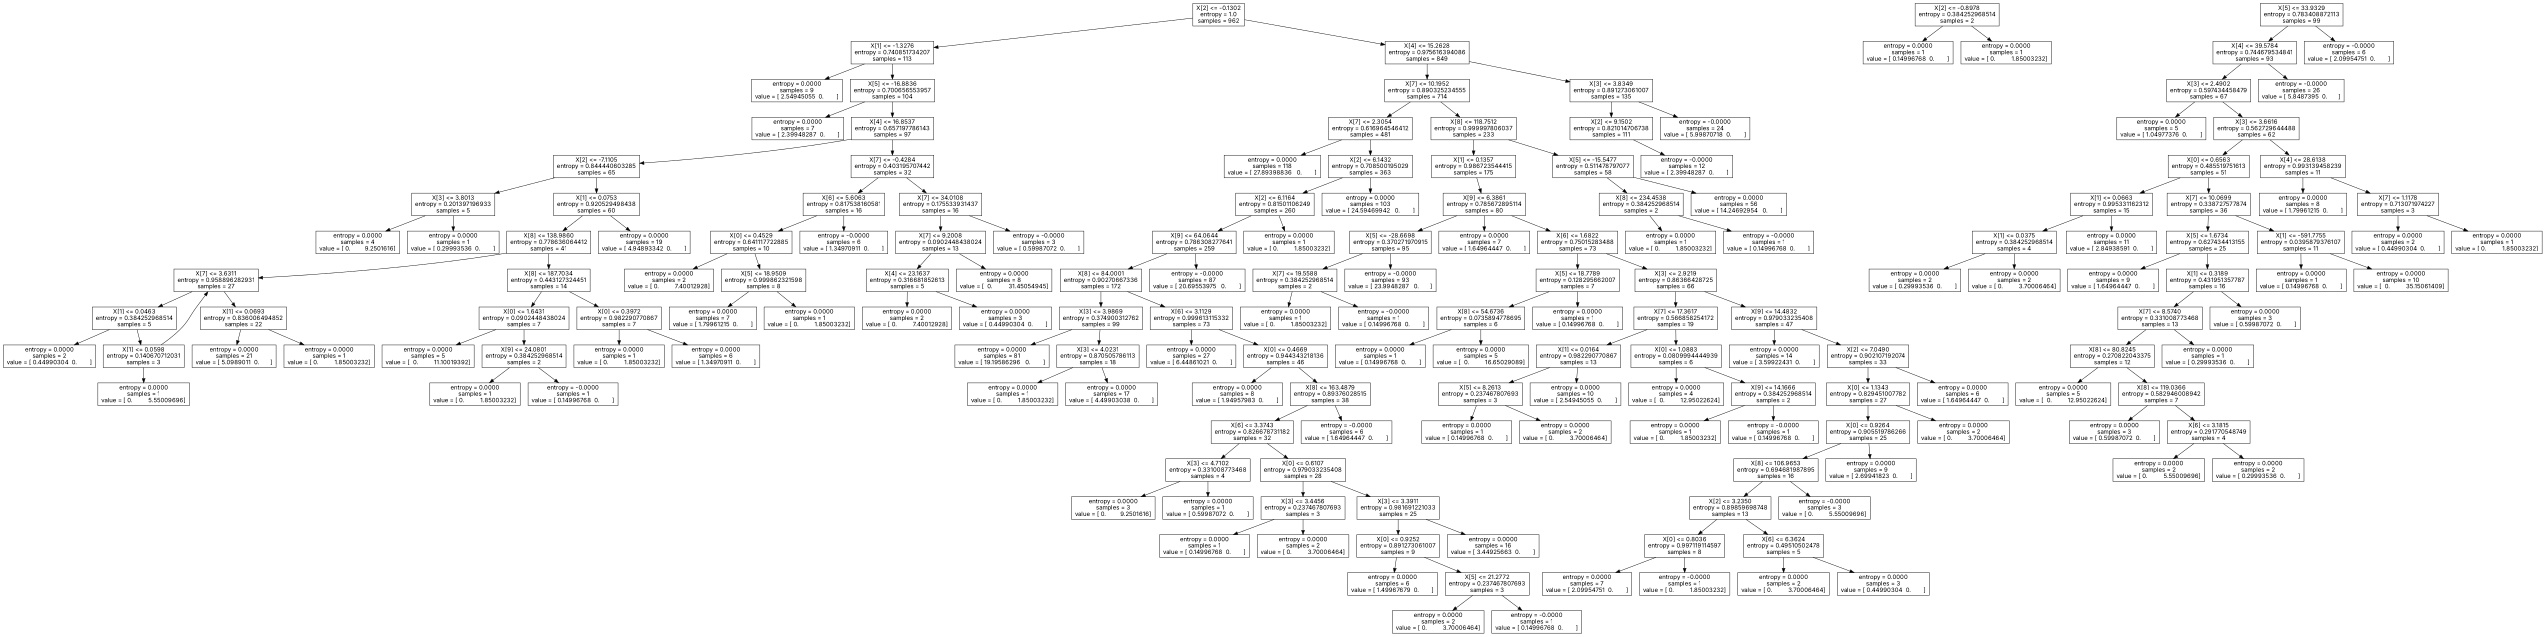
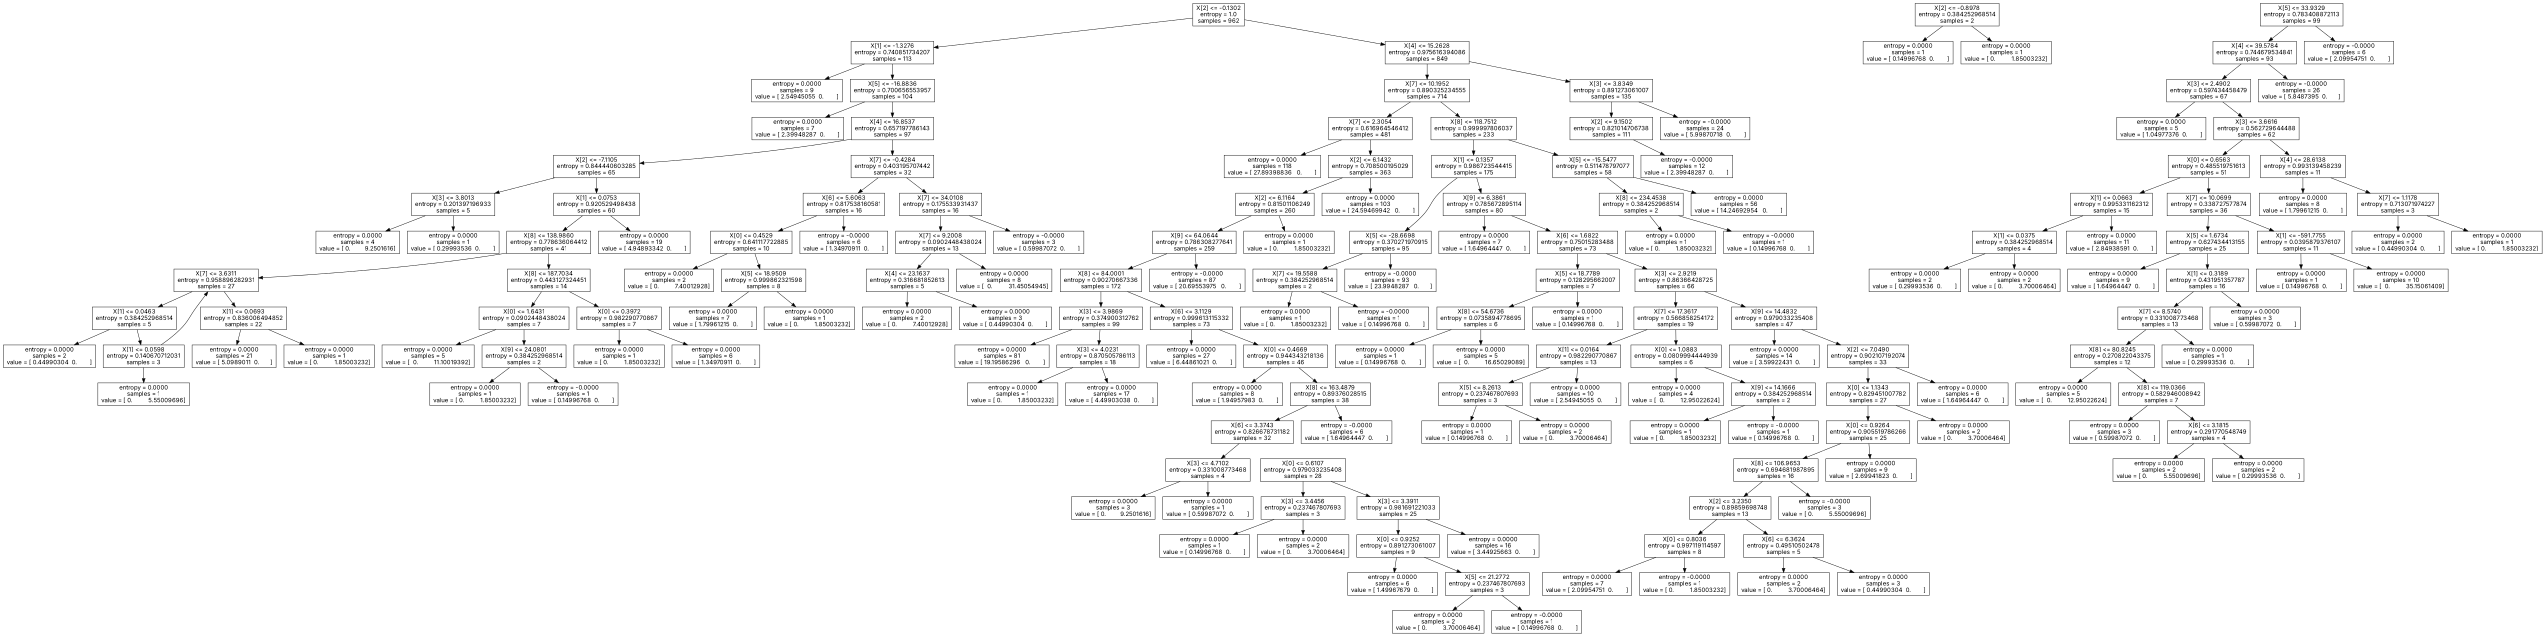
  digraph {
    fontname=Inter
    node [fontname=Inter shape=box]
    edge [fontname=Inter]
    n1 [label="X[2] <= -0.1302\nentropy = 1.0\nsamples = 962"]
    n2 [label="X[1] <= -1.3276\nentropy = 0.740851734207\nsamples = 113"]
    n3 [label="X[4] <= 15.2628\nentropy = 0.975616394086\nsamples = 849"]
    n4 [label="entropy = 0.0000\nsamples = 9\nvalue = [ 2.54945055  0.        ]"]
    n5 [label="X[5] <= -16.8836\nentropy = 0.700656553957\nsamples = 104"]
    n6 [label="X[7] <= 10.1952\nentropy = 0.890325234555\nsamples = 714"]
    n7 [label="X[3] <= 3.8349\nentropy = 0.891273061007\nsamples = 135"]
    n8 [label="entropy = 0.0000\nsamples = 7\nvalue = [ 2.39948287  0.        ]"]
    n9 [label="X[4] <= 16.8537\nentropy = 0.657197786143\nsamples = 97"]
    n10 [label="X[2] <= -7.1105\nentropy = 0.844440603285\nsamples = 65"]
    n11 [label="X[7] <= -0.4284\nentropy = 0.403195707442\nsamples = 32"]
    n12 [label="X[3] <= 3.8013\nentropy = 0.201397196933\nsamples = 5"]
    n13 [label="X[1] <= 0.0753\nentropy = 0.920529498438\nsamples = 60"]
    n14 [label="X[6] <= 5.6063\nentropy = 0.817538160581\nsamples = 16"]
    n15 [label="X[7] <= 34.0108\nentropy = 0.175533931437\nsamples = 16"]
    n16 [label="entropy = 0.0000\nsamples = 4\nvalue = [ 0.         9.2501616]"]
    n17 [label="entropy = 0.0000\nsamples = 1\nvalue = [ 0.29993536  0.        ]"]
    n18 [label="X[8] <= 138.9860\nentropy = 0.778636064412\nsamples = 41"]
    n19 [label="entropy = 0.0000\nsamples = 19\nvalue = [ 4.94893342  0.        ]"]
    n20 [label="X[7] <= 3.6311\nentropy = 0.958896282931\nsamples = 27"]
    n21 [label="X[8] <= 187.7034\nentropy = 0.443127324451\nsamples = 14"]
    n22 [label="X[1] <= 0.0463\nentropy = 0.384252968514\nsamples = 5"]
    n23 [label="X[1] <= 0.0693\nentropy = 0.836006494852\nsamples = 22"]
    n24 [label="X[0] <= 1.6431\nentropy = 0.0902448438024\nsamples = 7"]
    n25 [label="X[0] <= 0.3972\nentropy = 0.982290770867\nsamples = 7"]
    n26 [label="entropy = 0.0000\nsamples = 2\nvalue = [ 0.44990304  0.        ]"]
    n27 [label="X[1] <= 0.0598\nentropy = 0.140670712031\nsamples = 3"]
    n28 [label="entropy = 0.0000\nsamples = 21\nvalue = [ 5.0989011  0.       ]"]
    n29 [label="entropy = 0.0000\nsamples = 1\nvalue = [ 0.          1.85003232]"]
    n30 [label="entropy = 0.0000\nsamples = 1\nvalue = [ 0.          5.55009696]"]
    n31 [label="X[2] <= -0.8978\nentropy = 0.384252968514\nsamples = 2"]
    n32 [label="entropy = 0.0000\nsamples = 1\nvalue = [ 0.14996768  0.        ]"]
    n33 [label="entropy = 0.0000\nsamples = 1\nvalue = [ 0.          1.85003232]"]
    n34 [label="entropy = 0.0000\nsamples = 5\nvalue = [  0.          11.10019392]"]
    n35 [label="X[9] <= 24.0801\nentropy = 0.384252968514\nsamples = 2"]
    n36 [label="entropy = 0.0000\nsamples = 1\nvalue = [ 0.          1.85003232]"]
    n37 [label="entropy = 0.0000\nsamples = 6\nvalue = [ 1.34970911  0.        ]"]
    n38 [label="entropy = 0.0000\nsamples = 1\nvalue = [ 0.          1.85003232]"]
    n39 [label="entropy = -0.0000\nsamples = 1\nvalue = [ 0.14996768  0.        ]"]
    n40 [label="X[0] <= 0.4529\nentropy = 0.641117722885\nsamples = 10"]
    n41 [label="entropy = -0.0000\nsamples = 6\nvalue = [ 1.34970911  0.        ]"]
    n42 [label="X[7] <= 9.2008\nentropy = 0.0902448438024\nsamples = 13"]
    n43 [label="entropy = -0.0000\nsamples = 3\nvalue = [ 0.59987072  0.        ]"]
    n44 [label="entropy = 0.0000\nsamples = 2\nvalue = [ 0.          7.40012928]"]
    n45 [label="X[5] <= 18.9509\nentropy = 0.999862321598\nsamples = 8"]
    n46 [label="entropy = 0.0000\nsamples = 7\nvalue = [ 1.79961215  0.        ]"]
    n47 [label="entropy = 0.0000\nsamples = 1\nvalue = [ 0.          1.85003232]"]
    n48 [label="X[4] <= 23.1637\nentropy = 0.316681852613\nsamples = 5"]
    n49 [label="entropy = 0.0000\nsamples = 8\nvalue = [  0.          31.45054945]"]
    n50 [label="entropy = 0.0000\nsamples = 2\nvalue = [ 0.          7.40012928]"]
    n51 [label="entropy = 0.0000\nsamples = 3\nvalue = [ 0.44990304  0.        ]"]
    n52 [label="X[7] <= 2.3054\nentropy = 0.616964546412\nsamples = 481"]
    n53 [label="X[8] <= 118.7512\nentropy = 0.999997806037\nsamples = 233"]
    n54 [label="X[2] <= 9.1502\nentropy = 0.821014706738\nsamples = 111"]
    n55 [label="entropy = -0.0000\nsamples = 24\nvalue = [ 5.99870718  0.        ]"]
    n56 [label="entropy = 0.0000\nsamples = 118\nvalue = [ 27.89398836   0.        ]"]
    n57 [label="X[2] <= 6.1432\nentropy = 0.708500195029\nsamples = 363"]
    n58 [label="X[1] <= 0.1357\nentropy = 0.986723544415\nsamples = 175"]
    n59 [label="X[5] <= -15.5477\nentropy = 0.511478797077\nsamples = 58"]
    n60 [label="X[2] <= 6.1164\nentropy = 0.81501106249\nsamples = 260"]
    n61 [label="entropy = 0.0000\nsamples = 103\nvalue = [ 24.59469942   0.        ]"]
    n62 [label="X[9] <= 64.0644\nentropy = 0.786308277641\nsamples = 259"]
    n63 [label="entropy = 0.0000\nsamples = 1\nvalue = [ 0.          1.85003232]"]
    n64 [label="X[8] <= 84.0001\nentropy = 0.90270667336\nsamples = 172"]
    n65 [label="entropy = -0.0000\nsamples = 87\nvalue = [ 20.69553975   0.        ]"]
    n66 [label="X[3] <= 3.9869\nentropy = 0.374900312762\nsamples = 99"]
    n67 [label="X[6] <= 3.1129\nentropy = 0.999613115332\nsamples = 73"]
    n68 [label="entropy = 0.0000\nsamples = 81\nvalue = [ 19.19586296   0.        ]"]
    n69 [label="X[3] <= 4.0231\nentropy = 0.870505786113\nsamples = 18"]
    n70 [label="entropy = 0.0000\nsamples = 27\nvalue = [ 6.44861021  0.        ]"]
    n71 [label="X[0] <= 0.4669\nentropy = 0.944343218136\nsamples = 46"]
    n72 [label="entropy = 0.0000\nsamples = 1\nvalue = [ 0.          1.85003232]"]
    n73 [label="entropy = 0.0000\nsamples = 17\nvalue = [ 4.49903038  0.        ]"]
    n74 [label="entropy = 0.0000\nsamples = 8\nvalue = [ 1.94957983  0.        ]"]
    n75 [label="X[8] <= 163.4879\nentropy = 0.89376028515\nsamples = 38"]
    n76 [label="X[6] <= 3.3743\nentropy = 0.826678731182\nsamples = 32"]
    n77 [label="entropy = -0.0000\nsamples = 6\nvalue = [ 1.64964447  0.        ]"]
    n78 [label="X[3] <= 4.7102\nentropy = 0.331008773468\nsamples = 4"]
    n79 [label="X[0] <= 0.6107\nentropy = 0.979033235408\nsamples = 28"]
    n80 [label="entropy = 0.0000\nsamples = 3\nvalue = [ 0.         9.2501616]"]
    n81 [label="entropy = 0.0000\nsamples = 1\nvalue = [ 0.59987072  0.        ]"]
    n82 [label="X[3] <= 3.4456\nentropy = 0.237467807693\nsamples = 3"]
    n83 [label="X[3] <= 3.3911\nentropy = 0.981691221033\nsamples = 25"]
    n84 [label="entropy = 0.0000\nsamples = 1\nvalue = [ 0.14996768  0.        ]"]
    n85 [label="entropy = 0.0000\nsamples = 2\nvalue = [ 0.          3.70006464]"]
    n86 [label="X[0] <= 0.9252\nentropy = 0.891273061007\nsamples = 9"]
    n87 [label="entropy = 0.0000\nsamples = 16\nvalue = [ 3.44925663  0.        ]"]
    n88 [label="entropy = 0.0000\nsamples = 6\nvalue = [ 1.49967679  0.        ]"]
    n89 [label="X[5] <= 21.2772\nentropy = 0.237467807693\nsamples = 3"]
    n90 [label="entropy = 0.0000\nsamples = 2\nvalue = [ 0.          3.70006464]"]
    n91 [label="entropy = -0.0000\nsamples = 1\nvalue = [ 0.14996768  0.        ]"]
    n92 [label="X[9] <= 6.3861\nentropy = 0.785672895114\nsamples = 80"]
    n93 [label="X[5] <= -28.6698\nentropy = 0.370271970915\nsamples = 95"]
    n94 [label="X[8] <= 234.4538\nentropy = 0.384252968514\nsamples = 2"]
    n95 [label="entropy = 0.0000\nsamples = 56\nvalue = [ 14.24692954   0.        ]"]
    n96 [label="entropy = 0.0000\nsamples = 7\nvalue = [ 1.64964447  0.        ]"]
    n97 [label="X[6] <= 1.6822\nentropy = 0.75015283488\nsamples = 73"]
    n98 [label="X[7] <= 19.5588\nentropy = 0.384252968514\nsamples = 2"]
    n99 [label="entropy = -0.0000\nsamples = 93\nvalue = [ 23.9948287   0.       ]"]
    n100 [label="X[5] <= 18.7789\nentropy = 0.128295662007\nsamples = 7"]
    n101 [label="X[3] <= 2.9219\nentropy = 0.86366428725\nsamples = 66"]
    n102 [label="X[8] <= 54.6736\nentropy = 0.0735894778695\nsamples = 6"]
    n103 [label="entropy = 0.0000\nsamples = 1\nvalue = [ 0.14996768  0.        ]"]
    n104 [label="X[7] <= 17.3617\nentropy = 0.566858254172\nsamples = 19"]
    n105 [label="X[9] <= 14.4832\nentropy = 0.979033235408\nsamples = 47"]
    n106 [label="entropy = 0.0000\nsamples = 1\nvalue = [ 0.14996768  0.        ]"]
    n107 [label="entropy = 0.0000\nsamples = 5\nvalue = [  0.          16.65029089]"]
    n108 [label="X[1] <= 0.0164\nentropy = 0.982290770867\nsamples = 13"]
    n109 [label="X[0] <= 1.0883\nentropy = 0.0809994444939\nsamples = 6"]
    n110 [label="entropy = 0.0000\nsamples = 14\nvalue = [ 3.59922431  0.        ]"]
    n111 [label="X[2] <= 7.0490\nentropy = 0.902107192074\nsamples = 33"]
    n112 [label="X[5] <= 8.2613\nentropy = 0.237467807693\nsamples = 3"]
    n113 [label="entropy = 0.0000\nsamples = 10\nvalue = [ 2.54945055  0.        ]"]
    n114 [label="entropy = 0.0000\nsamples = 4\nvalue = [  0.          12.95022624]"]
    n115 [label="X[9] <= 14.1666\nentropy = 0.384252968514\nsamples = 2"]
    n116 [label="entropy = 0.0000\nsamples = 1\nvalue = [ 0.14996768  0.        ]"]
    n117 [label="entropy = 0.0000\nsamples = 2\nvalue = [ 0.          3.70006464]"]
    n118 [label="entropy = 0.0000\nsamples = 1\nvalue = [ 0.          1.85003232]"]
    n119 [label="entropy = -0.0000\nsamples = 1\nvalue = [ 0.14996768  0.        ]"]
    n120 [label="X[0] <= 1.1343\nentropy = 0.829451007782\nsamples = 27"]
    n121 [label="entropy = 0.0000\nsamples = 6\nvalue = [ 1.64964447  0.        ]"]
    n122 [label="X[0] <= 0.9264\nentropy = 0.905519786266\nsamples = 25"]
    n123 [label="entropy = 0.0000\nsamples = 2\nvalue = [ 0.          3.70006464]"]
    n124 [label="X[8] <= 106.9653\nentropy = 0.694681987895\nsamples = 16"]
    n125 [label="entropy = 0.0000\nsamples = 9\nvalue = [ 2.69941823  0.        ]"]
    n126 [label="X[2] <= 3.2350\nentropy = 0.89859698748\nsamples = 13"]
    n127 [label="entropy = -0.0000\nsamples = 3\nvalue = [ 0.          5.55009696]"]
    n128 [label="X[0] <= 0.8036\nentropy = 0.997119114597\nsamples = 8"]
    n129 [label="X[6] <= 6.3624\nentropy = 0.49510502478\nsamples = 5"]
    n130 [label="entropy = 0.0000\nsamples = 7\nvalue = [ 2.09954751  0.        ]"]
    n131 [label="entropy = -0.0000\nsamples = 1\nvalue = [ 0.          1.85003232]"]
    n132 [label="entropy = 0.0000\nsamples = 2\nvalue = [ 0.          3.70006464]"]
    n133 [label="entropy = 0.0000\nsamples = 3\nvalue = [ 0.44990304  0.        ]"]
    n134 [label="entropy = 0.0000\nsamples = 1\nvalue = [ 0.          1.85003232]"]
    n135 [label="entropy = -0.0000\nsamples = 1\nvalue = [ 0.14996768  0.        ]"]
    n136 [label="entropy = 0.0000\nsamples = 1\nvalue = [ 0.          1.85003232]"]
    n137 [label="entropy = -0.0000\nsamples = 1\nvalue = [ 0.14996768  0.        ]"]
    n138 [label="entropy = -0.0000\nsamples = 12\nvalue = [ 2.39948287  0.        ]"]
    n139 [label="X[5] <= 33.9329\nentropy = 0.783408872113\nsamples = 99"]
    n140 [label="X[4] <= 39.5784\nentropy = 0.744679534841\nsamples = 93"]
    n141 [label="entropy = -0.0000\nsamples = 6\nvalue = [ 2.09954751  0.        ]"]
    n142 [label="X[3] <= 2.4902\nentropy = 0.597434458479\nsamples = 67"]
    n143 [label="entropy = -0.0000\nsamples = 26\nvalue = [ 5.8487395  0.       ]"]
    n144 [label="entropy = 0.0000\nsamples = 5\nvalue = [ 1.04977376  0.        ]"]
    n145 [label="X[3] <= 3.6616\nentropy = 0.562729644488\nsamples = 62"]
    n146 [label="X[0] <= 0.6563\nentropy = 0.485519751613\nsamples = 51"]
    n147 [label="X[4] <= 28.6138\nentropy = 0.993139458239\nsamples = 11"]
    n148 [label="X[1] <= 0.0663\nentropy = 0.995331162312\nsamples = 15"]
    n149 [label="X[7] <= 10.0699\nentropy = 0.338727577874\nsamples = 36"]
    n150 [label="entropy = 0.0000\nsamples = 8\nvalue = [ 1.79961215  0.        ]"]
    n151 [label="X[7] <= 1.1178\nentropy = 0.713071974227\nsamples = 3"]
    n152 [label="X[1] <= 0.0375\nentropy = 0.384252968514\nsamples = 4"]
    n153 [label="entropy = 0.0000\nsamples = 11\nvalue = [ 2.84938591  0.        ]"]
    n154 [label="X[5] <= 1.6734\nentropy = 0.627434413155\nsamples = 25"]
    n155 [label="X[1] <= -591.7755\nentropy = 0.0395879376107\nsamples = 11"]
    n156 [label="entropy = 0.0000\nsamples = 2\nvalue = [ 0.29993536  0.        ]"]
    n157 [label="entropy = 0.0000\nsamples = 2\nvalue = [ 0.          3.70006464]"]
    n158 [label="entropy = 0.0000\nsamples = 9\nvalue = [ 1.64964447  0.        ]"]
    n159 [label="X[1] <= 0.3189\nentropy = 0.431951357787\nsamples = 16"]
    n160 [label="entropy = 0.0000\nsamples = 1\nvalue = [ 0.14996768  0.        ]"]
    n161 [label="entropy = 0.0000\nsamples = 10\nvalue = [  0.          35.15061409]"]
    n162 [label="X[7] <= 8.5740\nentropy = 0.331008773468\nsamples = 13"]
    n163 [label="entropy = 0.0000\nsamples = 3\nvalue = [ 0.59987072  0.        ]"]
    n164 [label="X[8] <= 80.8245\nentropy = 0.270822043375\nsamples = 12"]
    n165 [label="entropy = 0.0000\nsamples = 1\nvalue = [ 0.29993536  0.        ]"]
    n166 [label="entropy = 0.0000\nsamples = 5\nvalue = [  0.          12.95022624]"]
    n167 [label="X[8] <= 119.0366\nentropy = 0.582946008942\nsamples = 7"]
    n168 [label="entropy = 0.0000\nsamples = 3\nvalue = [ 0.59987072  0.        ]"]
    n169 [label="X[6] <= 3.1815\nentropy = 0.291770548749\nsamples = 4"]
    n170 [label="entropy = 0.0000\nsamples = 2\nvalue = [ 0.          5.55009696]"]
    n171 [label="entropy = 0.0000\nsamples = 2\nvalue = [ 0.29993536  0.        ]"]
    n172 [label="entropy = 0.0000\nsamples = 2\nvalue = [ 0.44990304  0.        ]"]
    n173 [label="entropy = 0.0000\nsamples = 1\nvalue = [ 0.          1.85003232]"]
    n1 -> n2
    n1 -> n3
    n2 -> n4
    n2 -> n5
    n3 -> n6
    n3 -> n7
    n5 -> n8
    n5 -> n9
    n6 -> n52
    n6 -> n53
    n7 -> n54
    n7 -> n55
    n9 -> n10
    n9 -> n11
    n10 -> n12
    n10 -> n13
    n11 -> n14
    n11 -> n15
    n12 -> n16
    n12 -> n17
    n13 -> n18
    n13 -> n19
    n14 -> n40
    n14 -> n41
    n15 -> n42
    n15 -> n43
    n18 -> n20
    n18 -> n21
    n20 -> n22
    n20 -> n23
    n21 -> n24
    n21 -> n25
    n22 -> n26
    n22 -> n27
    n23 -> n28
    n23 -> n29
    n24 -> n34
    n24 -> n35
    n25 -> n36
    n25 -> n37
    n27 -> n20
    n27 -> n30
    n31 -> n32
    n31 -> n33
    n35 -> n38
    n35 -> n39
    n40 -> n44
    n40 -> n45
    n42 -> n48
    n42 -> n49
    n45 -> n46
    n45 -> n47
    n48 -> n50
    n48 -> n51
    n52 -> n56
    n52 -> n57
    n53 -> n58
    n53 -> n59
    n54 -> n138
    n57 -> n60
    n57 -> n61
    n58 -> n92
-   n92 -> n93
+   n58 -> n93
    n59 -> n94
    n59 -> n95
    n60 -> n62
    n60 -> n63
    n62 -> n64
    n62 -> n65
    n64 -> n66
    n64 -> n67
    n66 -> n68
    n66 -> n69
    n67 -> n70
    n67 -> n71
    n69 -> n72
    n69 -> n73
    n71 -> n74
    n71 -> n75
    n75 -> n76
    n75 -> n77
    n76 -> n78
-   n76 -> n79
    n78 -> n80
    n78 -> n81
    n79 -> n82
    n79 -> n83
    n82 -> n84
    n82 -> n85
    n83 -> n86
    n83 -> n87
    n86 -> n88
    n86 -> n89
    n89 -> n90
    n89 -> n91
    n92 -> n96
    n92 -> n97
    n93 -> n98
    n93 -> n99
    n94 -> n136
    n94 -> n137
    n97 -> n100
    n97 -> n101
    n98 -> n134
    n98 -> n135
    n100 -> n102
    n100 -> n103
    n101 -> n104
    n101 -> n105
    n102 -> n106
    n102 -> n107
    n104 -> n108
    n104 -> n109
    n105 -> n110
    n105 -> n111
    n108 -> n112
    n108 -> n113
    n109 -> n114
    n109 -> n115
    n111 -> n120
    n111 -> n121
    n112 -> n116
    n112 -> n117
    n115 -> n118
    n115 -> n119
    n120 -> n122
    n120 -> n123
    n122 -> n124
    n122 -> n125
    n124 -> n126
    n124 -> n127
    n126 -> n128
    n126 -> n129
    n128 -> n130
    n128 -> n131
    n129 -> n132
    n129 -> n133
    n139 -> n140
    n139 -> n141
    n140 -> n142
    n140 -> n143
    n142 -> n144
    n142 -> n145
    n145 -> n146
    n145 -> n147
    n146 -> n148
    n146 -> n149
    n147 -> n150
    n147 -> n151
    n148 -> n152
    n148 -> n153
    n149 -> n154
    n149 -> n155
    n151 -> n172
    n151 -> n173
    n152 -> n156
    n152 -> n157
    n154 -> n158
    n154 -> n159
    n155 -> n160
    n155 -> n161
    n159 -> n162
    n159 -> n163
    n162 -> n164
    n162 -> n165
    n164 -> n166
    n164 -> n167
    n167 -> n168
    n167 -> n169
    n169 -> n170
    n169 -> n171
  }
